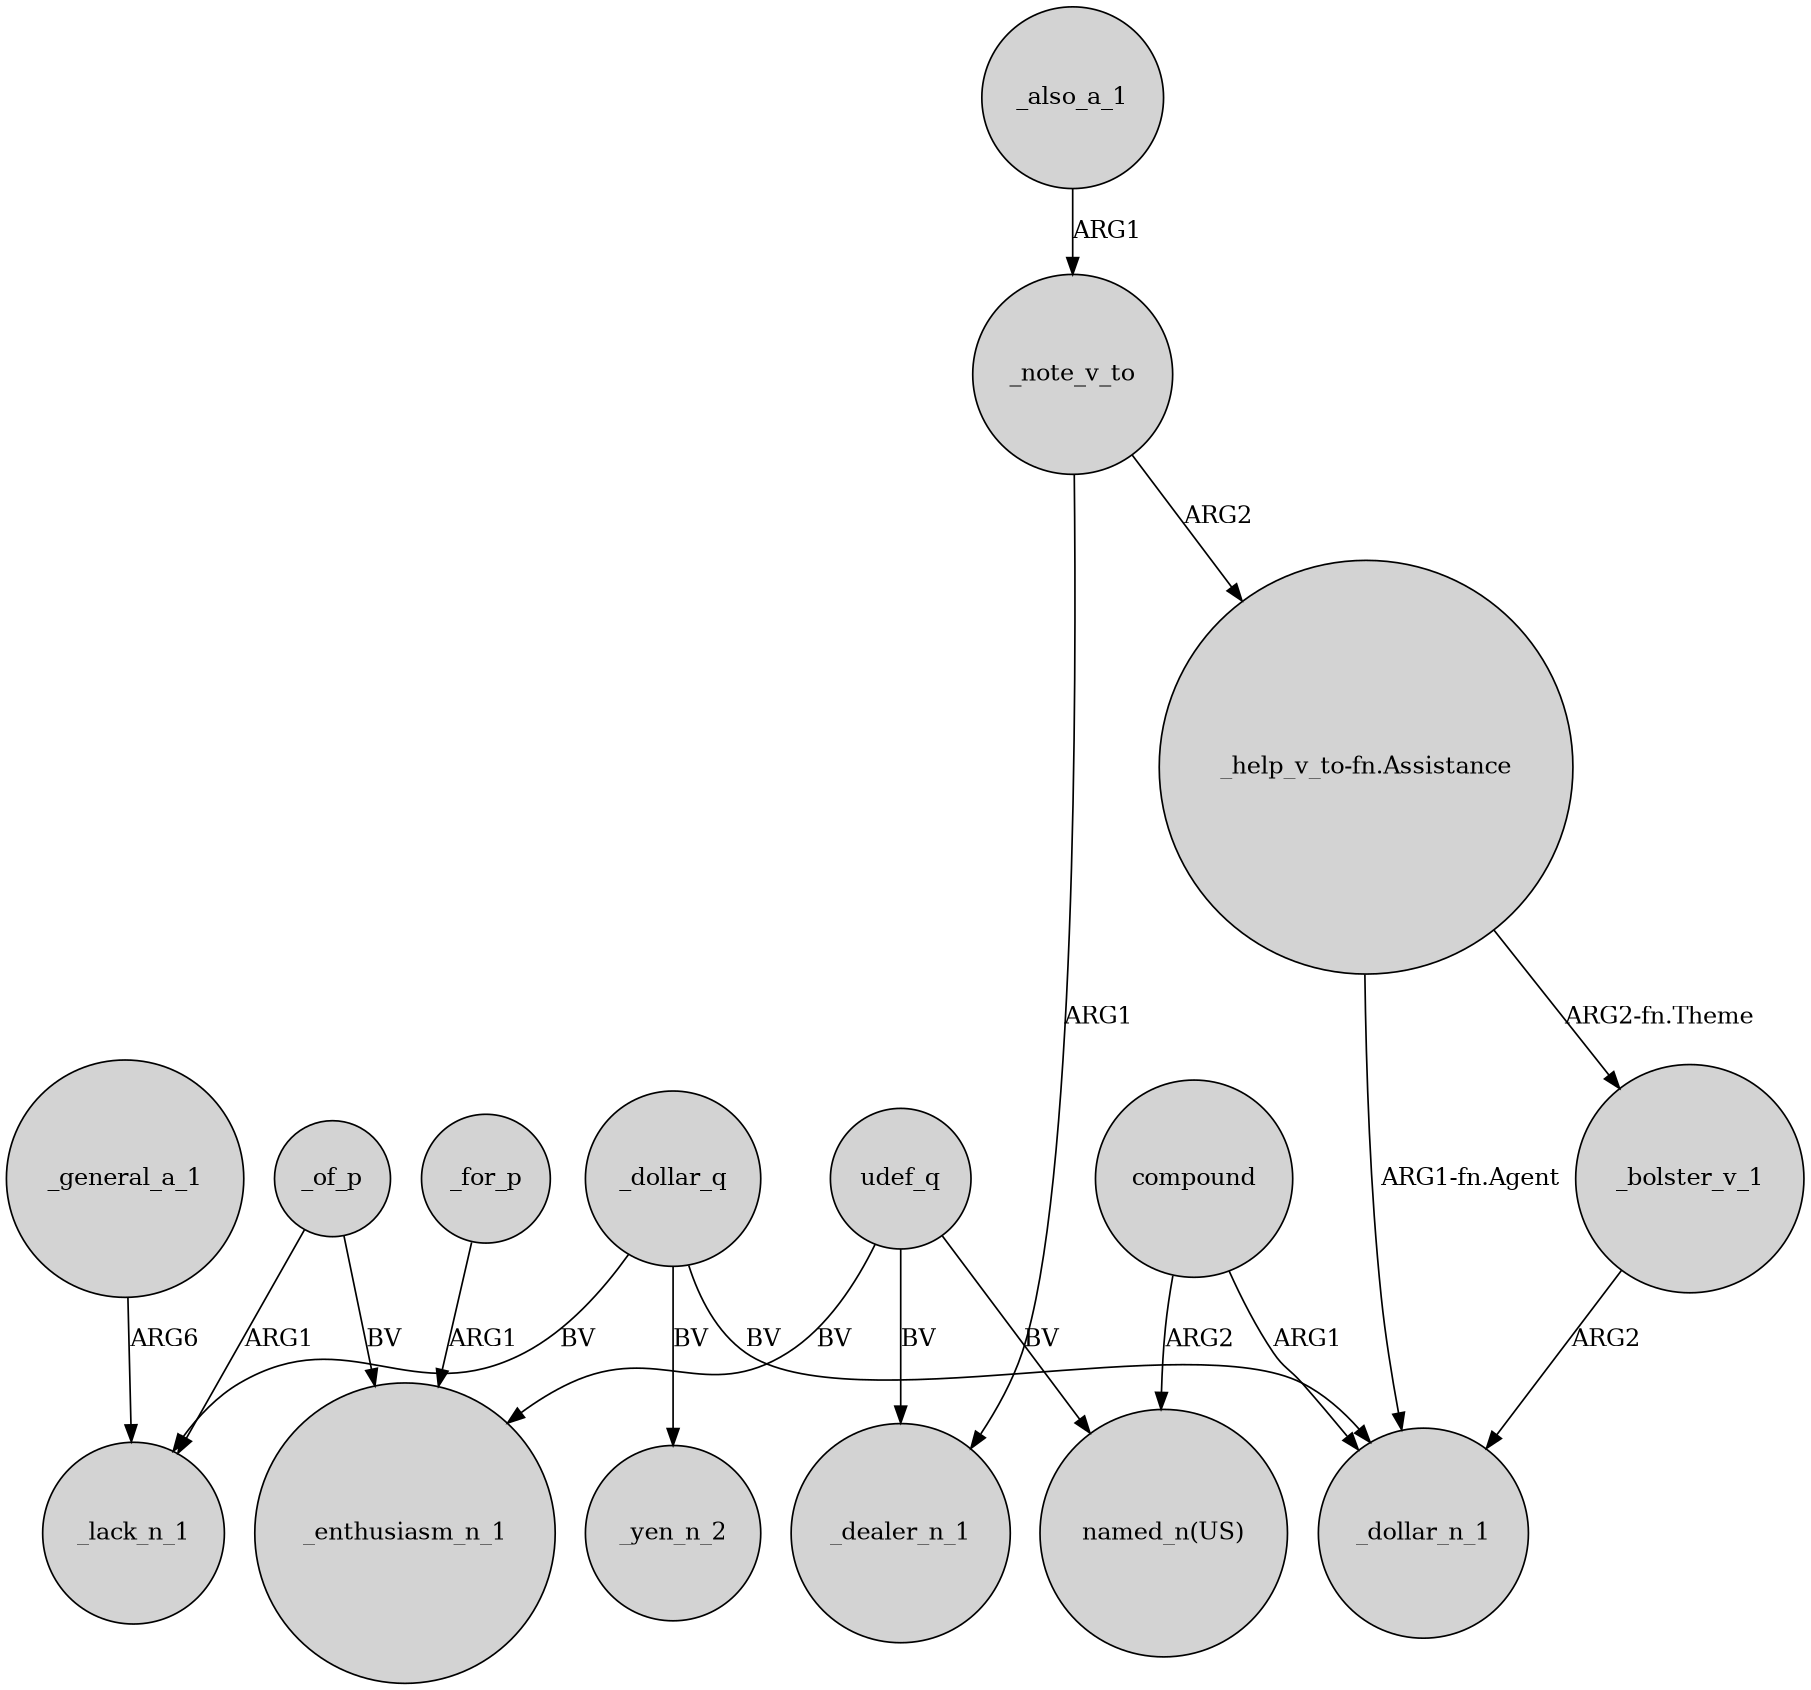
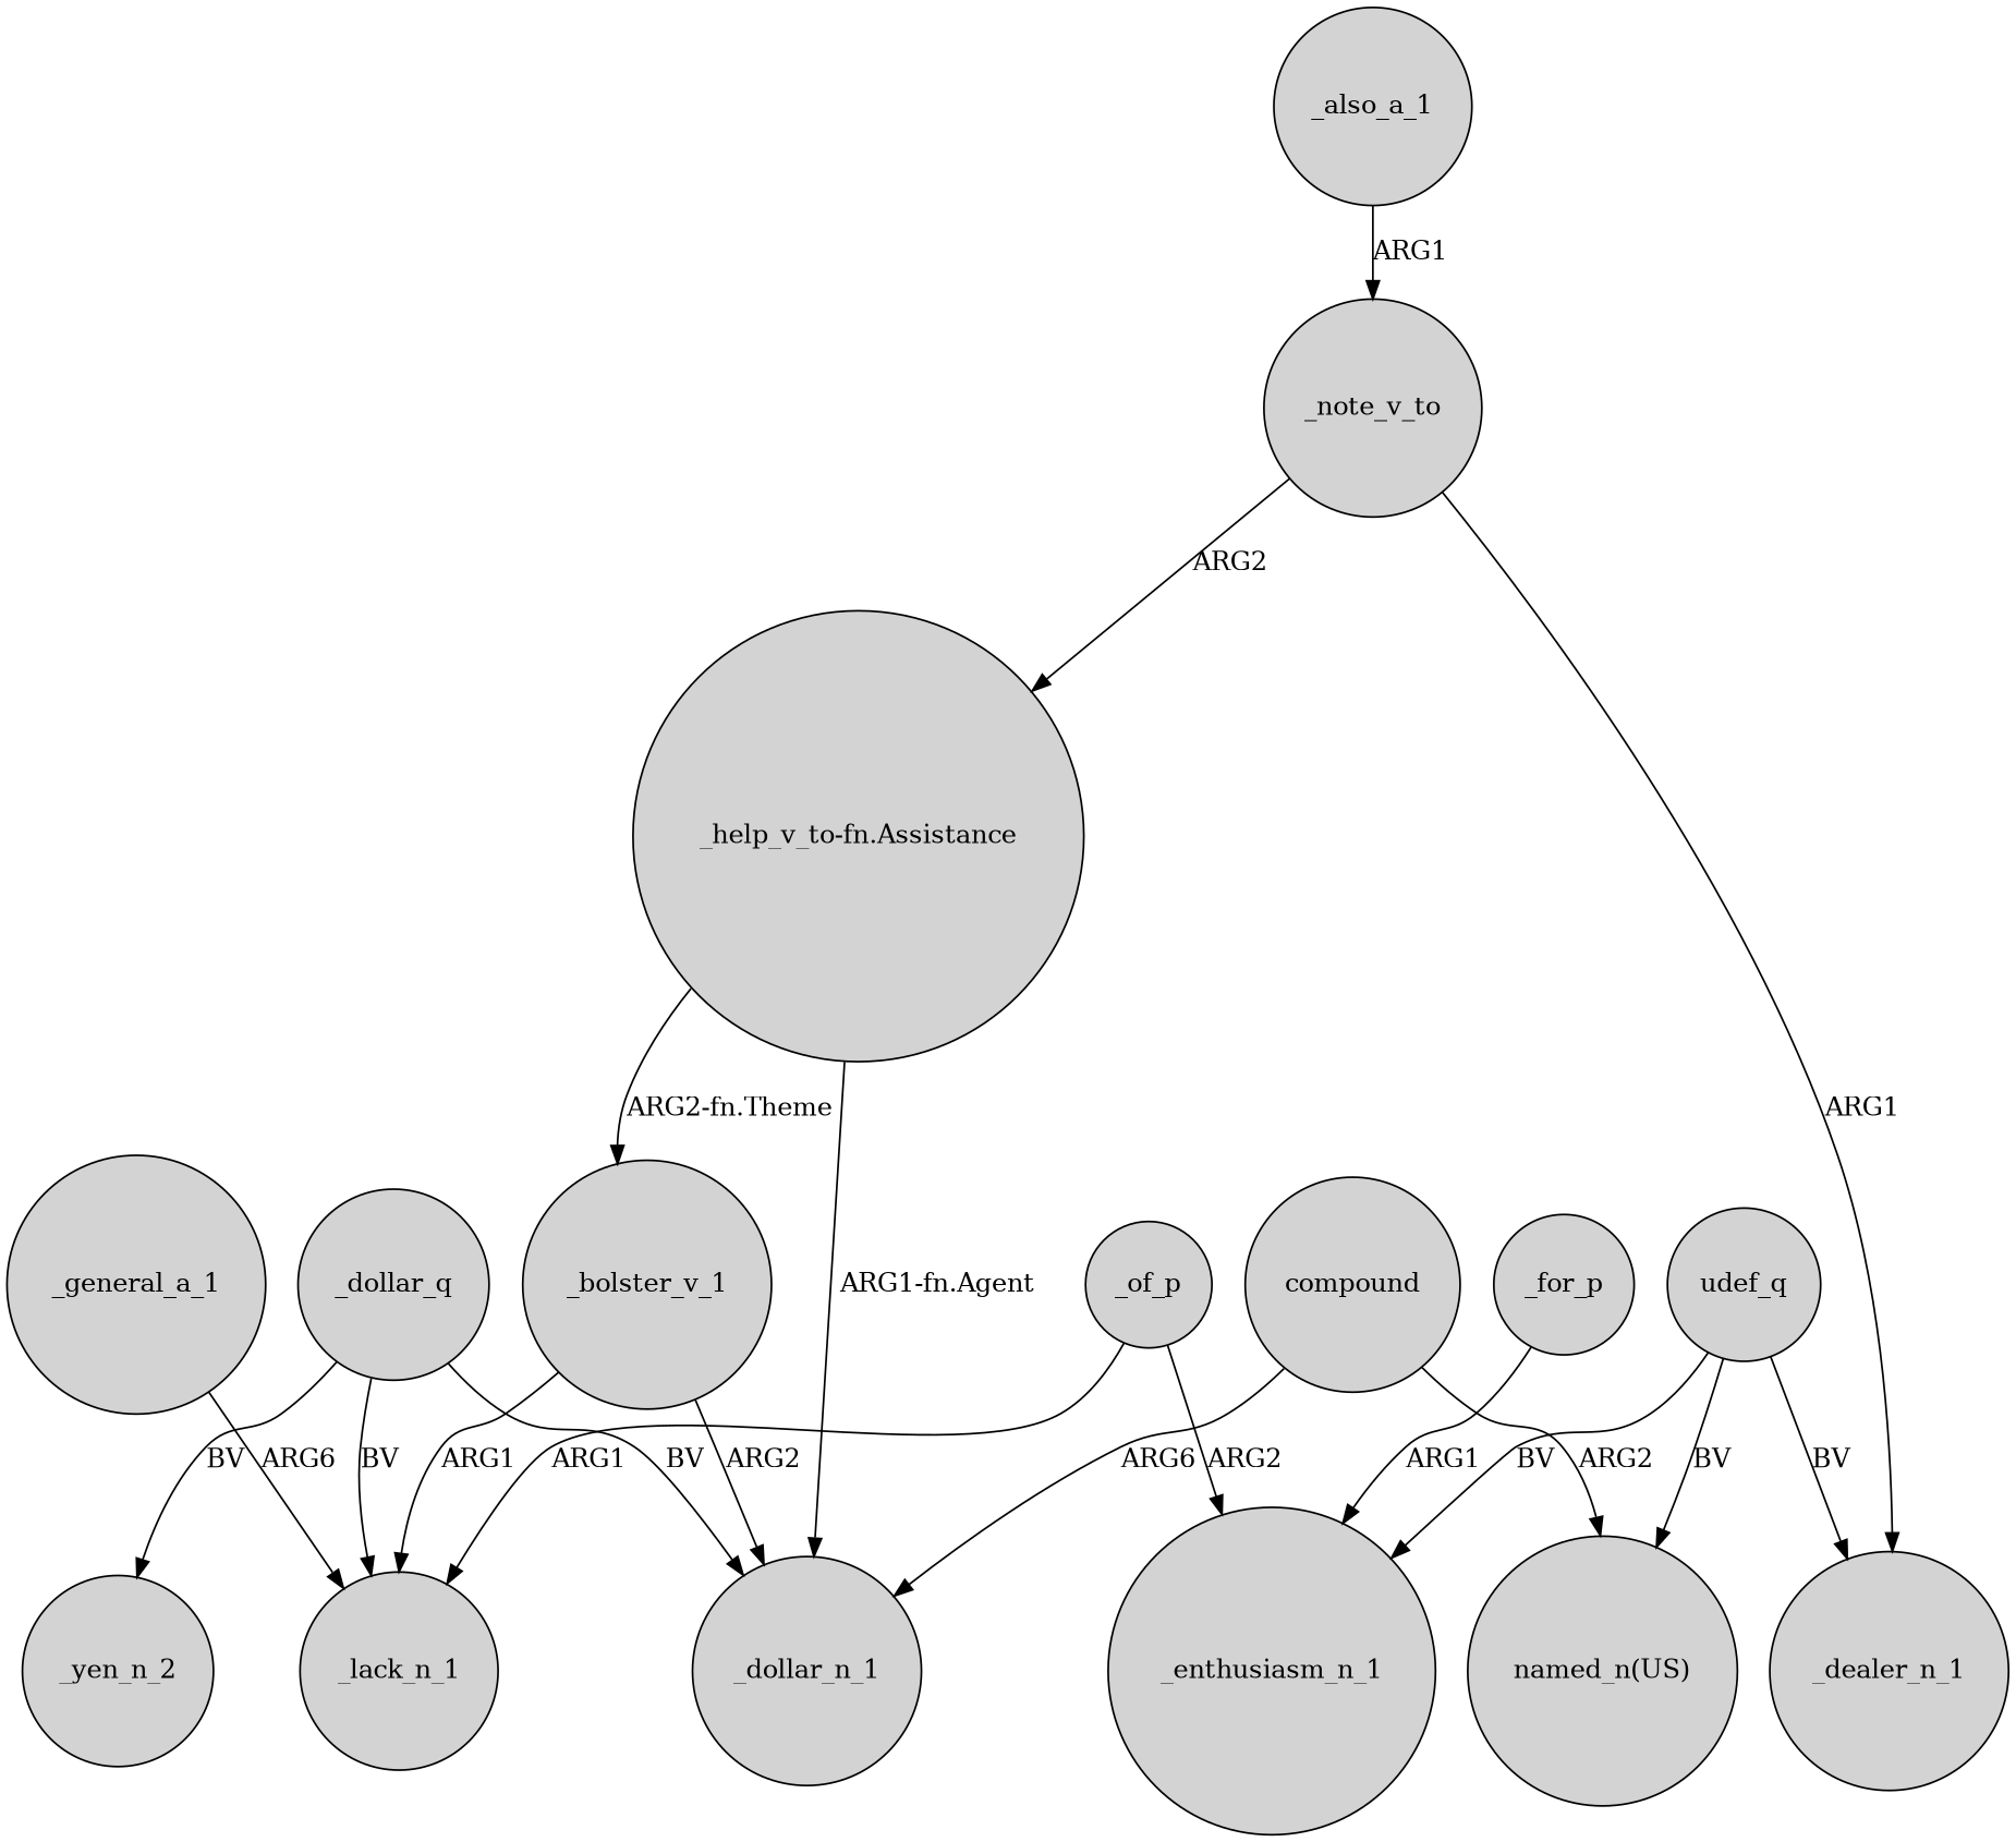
  digraph {
    node [shape=circle style=filled]
    n1 [label=_dollar_q]
    _lack_n_1
    _yen_n_2
    _dollar_n_1
    _for_p
    _enthusiasm_n_1
    udef_q
    "named_n(US)"
    _dealer_n_1
    _of_p
    _bolster_v_1
    "_help_v_to-fn.Assistance"
    _note_v_to
    compound
    _also_a_1
    _general_a_1
    n1 -> _lack_n_1 [label=BV]
    n1 -> _yen_n_2 [label=BV]
    n1 -> _dollar_n_1 [label=BV]
    _for_p -> _enthusiasm_n_1 [label=ARG1]
    udef_q -> _enthusiasm_n_1 [label=BV]
    udef_q -> "named_n(US)" [label=BV]
    udef_q -> _dealer_n_1 [label=BV]
    _of_p -> _lack_n_1 [label=ARG1]
-   _of_p -> _enthusiasm_n_1 [label=BV]
+   _of_p -> _enthusiasm_n_1 [label=ARG2]
+   _bolster_v_1 -> _lack_n_1 [label=ARG1]
    _bolster_v_1 -> _dollar_n_1 [label=ARG2]
    "_help_v_to-fn.Assistance" -> _dollar_n_1 [label="ARG1-fn.Agent"]
    "_help_v_to-fn.Assistance" -> _bolster_v_1 [label="ARG2-fn.Theme"]
    _note_v_to -> _dealer_n_1 [label=ARG1]
    _note_v_to -> "_help_v_to-fn.Assistance" [label=ARG2]
-   compound -> _dollar_n_1 [label=ARG1]
+   compound -> _dollar_n_1 [label=ARG6]
    compound -> "named_n(US)" [label=ARG2]
    _also_a_1 -> _note_v_to [label=ARG1]
    _general_a_1 -> _lack_n_1 [label=ARG6]
  }
